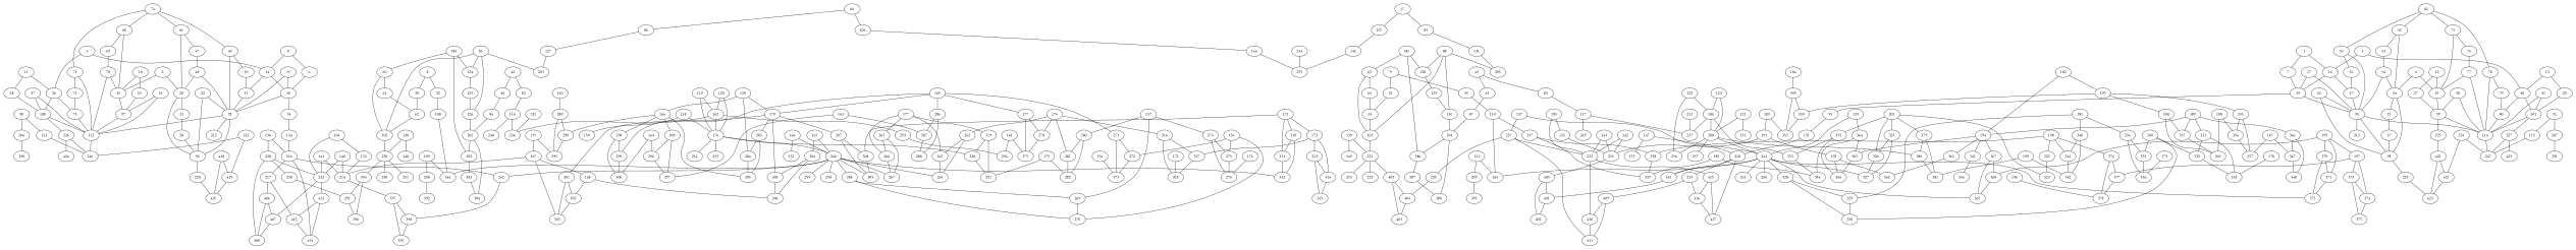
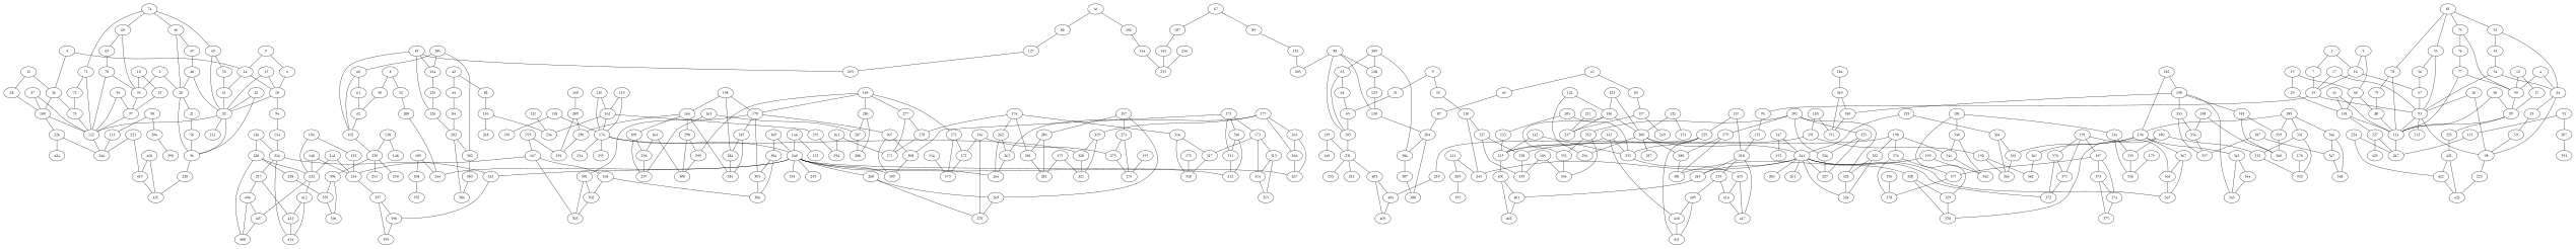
  graph {
    fontname="EB Garamond"
    node [fontname="EB Garamond"]
    edge [fontname="EB Garamond"]
    0
    14
    6
    18
    51
    1
    16
    7
    19
    57
    10
    23
    35
    97
    68
    100
    112
    226
    246
    424
    101
    114
    227
    247
    425
    102
    230
    250
    251
    394
    103
    231
    252
    253
    403
    104
    132
    232
    214
    407
    412
    105
    133
    233
    215
    410
    415
    106
    144
    235
    107
    145
    108
    244
    109
    208
    392
    11
    28
    36
    73
    110
    245
    337
    111
    209
    393
    113
    115
    116
    236
    248
    117
    237
    249
    118
    150
    176
    240
    254
    255
    320
    119
    162
    293
    12
    27
    39
    99
    75
    120
    121
    151
    200
    241
    256
    257
    380
    122
    186
    353
    123
    124
    125
    126
    202
    85
    382
    203
    127
    128
    129
    130
    204
    88
    13
    29
    40
    80
    386
    205
    131
    397
    400
    134
    216
    217
    242
    414
    135
    218
    219
    243
    417
    136
    228
    238
    408
    137
    229
    239
    411
    138
    148
    139
    149
    92
    94
    140
    141
    142
    143
    146
    152
    258
    259
    264
    267
    268
    309
    312
    147
    153
    260
    261
+   324
    327
    328
    369
    372
    15
    96
    212
    n174 [label=573]
    154
    155
    276
    156
    270
    272
    275
    157
    269
    274
    280
    281
    282
    158
    166
    170
    284
    285
    290
    n194 [label=895]
    298
    283
    301
    305
    307
    159
    167
    291
    168
    303
    93
    95
    160
    289
    161
    279
    294
    163
    287
    297
    288
    164
    296
    300
    165
    271
    277
    286
    299
    278
    302
    306
    169
    304
    17
    98
    213
    308
    171
    173
    310
    311
    313
    314
    317
    172
    318
    315
    174
    262
    316
    263
    175
    321
    177
    265
    266
    319
    178
    333
    179
    336
    180
    330
    332
    335
    181
    329
    334
    340
    341
    342
    182
    190
    194
+   345
    350
    355
    358
    343
    361
    365
    367
    344
    183
    191
    351
    192
    184
    349
    185
    339
    354
    187
    347
    357
    348
    188
    356
    360
    189
    331
    346
    359
    338
    362
    366
    193
    364
    368
    195
    197
    370
    371
    373
    374
    377
    196
    378
    375
    198
    322
    376
    323
    199
    381
    2
    20
    21
    46
    58
    47
    220
    201
    325
    326
    352
    379
    383
    387
    206
    390
    207
    391
    210
    211
    398
    399
    401
    402
    406
    413
    409
    416
    22
    420
    221
    419
    418
    223
    423
    224
    422
    225
    421
    395
    404
    396
    405
    234
    24
    25
    52
    59
    53
    26
    3
    30
    62
    31
    65
    32
    33
    34
    69
    37
    38
    384
    385
    60
    61
    388
    389
    63
    64
    76
    4
    41
    42
    44
    82
    84
    43
    45
    83
    87
    48
    49
    50
    5
    54
    55
    56
    66
    86
    67
    89
    70
    71
    72
    74
    77
    78
    79
    8
    81
    9
    90
    91
    0 -- 14
    0 -- 6
    14 -- 18
    14 -- 51
    6 -- 18
    18 -- 92
    18 -- 94
    51 -- 92
    1 -- 16
    1 -- 7
    16 -- 19
    16 -- 57
    7 -- 19
    19 -- 93
    19 -- 95
    57 -- 93
    10 -- 23
    10 -- 35
    23 -- 97
    35 -- 97
    35 -- 68
    97 -- 112
    68 -- 69
    100 -- 112
    100 -- 226
    112 -- 246
    226 -- 246
    226 -- 424
    101 -- 114
    101 -- 227
    114 -- 247
    227 -- 247
    227 -- 425
    102 -- 230
    230 -- 250
    230 -- 251
    230 -- 394
    394 -- 395
    394 -- 396
    103 -- 231
    231 -- 252
    231 -- 253
    231 -- 403
    403 -- 404
    403 -- 405
    104 -- 132
    104 -- 232
    132 -- 214
    232 -- 407
    232 -- 412
    214 -- 397
    407 -- 408
    412 -- 414
    412 -- 413
    105 -- 133
    105 -- 233
    133 -- 215
-   233 -- 410
+   143 -- 410
    233 -- 415
    215 -- 400
    410 -- 411
    415 -- 417
    415 -- 416
    106 -- 144
    144 -- 235
    107 -- 145
    145 -- 235
    108 -- 244
    109 -- 244
    109 -- 208
    208 -- 392
    11 -- 28
    11 -- 36
    28 -- 100
    36 -- 100
    36 -- 73
    73 -- 112
    110 -- 245
    110 -- 337
    337 -- 339
    337 -- 338
    111 -- 245
    111 -- 209
    209 -- 393
    113 -- 246
    115 -- 247
    116 -- 236
    116 -- 248
    117 -- 237
    117 -- 249
    118 -- 150
    118 -- 176
    176 -- 240
    176 -- 254
    176 -- 255
    176 -- 320
    240 -- 244
    240 -- 242
    240 -- 258
    240 -- 259
    240 -- 264
    240 -- 267
    240 -- 268
    240 -- 309
    240 -- 312
    320 -- 321
    119 -- 176
    119 -- 162
    162 -- 236
    162 -- 176
    162 -- 293
    293 -- 294
    12 -- 27
    12 -- 39
    27 -- 99
    39 -- 99
    39 -- 75
    99 -- 114
    99 -- 225
    75 -- 76
    120 -- 176
    120 -- 162
    121 -- 151
    121 -- 200
    200 -- 241
    200 -- 256
    200 -- 257
    200 -- 380
    241 -- 245
    241 -- 243
    241 -- 260
    241 -- 261
+   241 -- 324
    241 -- 327
    241 -- 328
    241 -- 369
    241 -- 372
    380 -- 381
    122 -- 256
    122 -- 186
    186 -- 237
    186 -- 200
    186 -- 353
    353 -- 354
    123 -- 200
    123 -- 186
    124 -- 125
    125 -- 126
    126 -- 202
    126 -- 85
    202 -- 382
    85 -- 102
    85 -- 124
    85 -- 203
    382 -- 383
    127 -- 203
    128 -- 129
    129 -- 130
    130 -- 204
    130 -- 88
    204 -- 386
    88 -- 103
    88 -- 128
    88 -- 205
    13 -- 29
    13 -- 40
    29 -- 101
    40 -- 101
    40 -- 80
    80 -- 114
    386 -- 387
    131 -- 205
    397 -- 398
    397 -- 399
    400 -- 401
    400 -- 402
    134 -- 216
    216 -- 217
    216 -- 242
    216 -- 414
    217 -- 406
    217 -- 413
    242 -- 398
    135 -- 218
    218 -- 219
    218 -- 243
    218 -- 417
    219 -- 409
    219 -- 416
    243 -- 401
    136 -- 216
    136 -- 228
    228 -- 232
    228 -- 238
    228 -- 408
    238 -- 395
    137 -- 218
    137 -- 229
    229 -- 233
    229 -- 239
    229 -- 411
    239 -- 404
    138 -- 230
    138 -- 148
    139 -- 231
    139 -- 149
    92 -- 112
    92 -- 96
    92 -- 212
    94 -- 134
    140 -- 232
    140 -- 214
    141 -- 232
    141 -- 214
    142 -- 233
    142 -- 215
    143 -- 233
    143 -- 215
    146 -- 240
    146 -- 152
    268 -- 270
    268 -- 269
    147 -- 241
    147 -- 153
    328 -- 330
    328 -- 329
    15 -- 18
    15 -- 92
    96 -- 220
    154 -- n174
    155 -- 276
    156 -- 270
    156 -- 272
    156 -- 275
    272 -- n174
    275 -- 276
    157 -- 269
    157 -- 274
    157 -- 280
    269 -- 270
    274 -- 276
    274 -- 275
    280 -- 281
    280 -- 282
    281 -- 282
    158 -- 166
    158 -- 170
    158 -- 284
    166 -- 285
    166 -- 290
    166 -- n194
    166 -- 298
    170 -- 283
    170 -- 301
    170 -- 305
    170 -- 307
    284 -- 285
    290 -- 291
    n194 -- 297
    n194 -- 296
    298 -- 300
    298 -- 299
    283 -- 284
    283 -- 285
    301 -- 303
    301 -- 302
    305 -- 306
    307 -- 309
    307 -- 308
    159 -- 167
    159 -- 291
    167 -- 214
    167 -- 168
    167 -- 303
    168 -- 302
    168 -- 306
    93 -- 114
    93 -- 98
    93 -- 213
    95 -- 135
    160 -- 289
    289 -- 290
    289 -- 291
    161 -- 279
    161 -- 294
    163 -- 287
    163 -- 297
    287 -- 288
    164 -- 296
    164 -- 300
    296 -- 297
    165 -- 170
    165 -- 271
    165 -- 277
    165 -- 286
    165 -- 299
    271 -- n174
    271 -- 272
    277 -- 279
    277 -- 278
    286 -- 287
    286 -- 288
    299 -- 300
    278 -- 279
    302 -- 303
    169 -- 240
    169 -- 304
    304 -- 305
    304 -- 306
    17 -- 19
    17 -- 93
    98 -- 223
    308 -- 309
    171 -- 308
    171 -- 173
    171 -- 310
    171 -- 311
    173 -- 313
    173 -- 314
    173 -- 317
    310 -- 312
    310 -- 311
    311 -- 312
    313 -- 314
    313 -- 315
    314 -- 315
    317 -- 318
    172 -- 318
    174 -- 281
    174 -- 278
    174 -- 262
    174 -- 316
    262 -- 264
    262 -- 263
    316 -- 317
    316 -- 318
    263 -- 264
    175 -- 282
    175 -- 321
    177 -- 263
    177 -- 265
    177 -- 266
    177 -- 319
    265 -- 267
    265 -- 266
    266 -- 267
    319 -- 320
    319 -- 321
    178 -- 333
    179 -- 336
    180 -- 330
    180 -- 332
    180 -- 335
    332 -- 333
    335 -- 336
    181 -- 329
    181 -- 334
    181 -- 340
    329 -- 330
    334 -- 336
    334 -- 335
    340 -- 341
    340 -- 342
    341 -- 342
    182 -- 190
    182 -- 194
+   190 -- 345
    190 -- 350
    190 -- 355
    190 -- 358
    194 -- 343
    194 -- 361
    194 -- 365
    194 -- 367
    350 -- 351
    355 -- 357
    355 -- 356
    358 -- 360
    358 -- 359
+   343 -- 345
    343 -- 344
    361 -- 362
    365 -- 366
    367 -- 369
    367 -- 368
+   344 -- 345
    183 -- 191
    183 -- 351
    191 -- 215
    191 -- 192
    192 -- 362
    192 -- 366
    184 -- 349
    349 -- 350
    349 -- 351
    185 -- 339
    185 -- 354
    187 -- 347
    187 -- 357
    347 -- 348
    188 -- 356
    188 -- 360
    356 -- 357
    189 -- 194
    189 -- 331
    189 -- 346
    189 -- 359
    331 -- 333
    331 -- 332
    346 -- 347
    346 -- 348
    359 -- 360
    338 -- 339
    193 -- 241
    193 -- 364
    364 -- 365
    364 -- 366
    368 -- 369
    195 -- 368
    195 -- 197
    195 -- 370
    195 -- 371
    197 -- 373
    197 -- 374
    197 -- 377
    370 -- 372
    370 -- 371
    371 -- 372
    373 -- 374
    373 -- 375
    374 -- 375
    377 -- 378
    196 -- 378
    198 -- 341
    198 -- 338
    198 -- 322
    198 -- 376
+   322 -- 324
    322 -- 323
    376 -- 377
    376 -- 378
+   323 -- 324
    199 -- 342
    199 -- 381
    2 -- 35
    2 -- 20
    20 -- 96
    20 -- 21
    20 -- 46
    21 -- 58
    46 -- 47
    58 -- 96
    47 -- 48
    220 -- 420
    201 -- 323
    201 -- 325
    201 -- 326
    201 -- 352
    201 -- 379
    325 -- 327
    325 -- 326
    326 -- 327
    352 -- 353
    352 -- 354
    379 -- 380
    379 -- 381
    383 -- 384
    387 -- 388
    206 -- 390
    207 -- 391
    210 -- 236
    211 -- 237
    398 -- 399
    401 -- 402
    406 -- 407
    406 -- 408
    413 -- 414
    409 -- 410
    409 -- 411
    416 -- 417
    22 -- 92
    22 -- 96
    221 -- 246
    221 -- 419
    419 -- 420
    418 -- 420
    418 -- 419
    223 -- 423
    224 -- 247
    224 -- 422
    422 -- 423
    225 -- 421
    421 -- 423
    421 -- 422
    395 -- 396
    404 -- 405
    234 -- 235
    24 -- 98
    24 -- 25
    24 -- 52
    25 -- 59
    52 -- 53
    59 -- 98
    53 -- 54
    26 -- 93
    26 -- 98
    3 -- 14
    3 -- 36
    30 -- 62
    62 -- 102
    31 -- 65
    65 -- 103
    32 -- 108
    33 -- 110
    34 -- 97
    34 -- 112
    69 -- 70
    37 -- 100
    37 -- 112
    38 -- 114
    38 -- 99
    384 -- 202
    385 -- 124
    385 -- 382
    385 -- 60
    60 -- 102
    60 -- 61
    61 -- 62
    388 -- 204
    389 -- 128
    389 -- 386
    389 -- 63
    63 -- 103
    63 -- 64
    64 -- 65
    76 -- 77
    4 -- 39
    4 -- 24
    41 -- 101
    41 -- 114
    42 -- 44
    42 -- 82
    44 -- 84
    82 -- 116
    84 -- 202
    43 -- 45
    43 -- 83
    45 -- 87
    83 -- 117
    87 -- 204
    48 -- 92
    48 -- 20
    49 -- 92
    49 -- 50
    50 -- 51
    5 -- 16
    5 -- 40
    54 -- 93
    54 -- 24
    55 -- 93
    55 -- 56
    56 -- 57
    66 -- 106
    66 -- 86
    86 -- 127
    67 -- 107
    67 -- 89
    89 -- 131
    70 -- 35
    70 -- 112
    71 -- 112
    71 -- 72
    72 -- 73
    74 -- 68
    74 -- 46
    74 -- 49
    74 -- 71
    77 -- 114
    77 -- 39
    78 -- 114
    78 -- 79
    79 -- 80
    8 -- 30
    8 -- 32
    81 -- 75
    81 -- 52
    81 -- 55
    81 -- 78
    9 -- 31
    9 -- 33
    90 -- 113
    90 -- 206
    91 -- 115
    91 -- 207
  }
